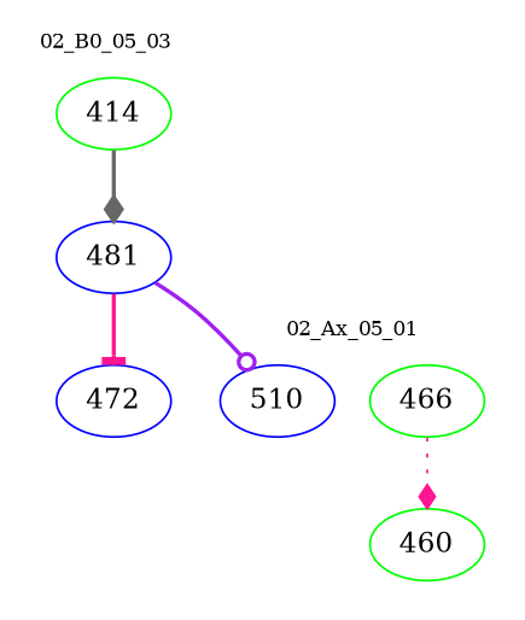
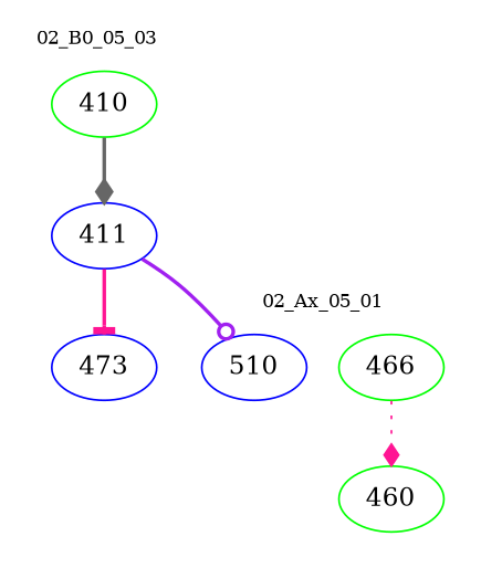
  digraph {
    node [color=green]
    edge [arrowhead=diamond color=deeppink style=bold]
    n1 [label=466]
    n2 [label=460]
    n3 [color=blue label=510]
-   n4 [label=414]
-   n5 [color=blue label=481]
-   n6 [color=blue label=472]
+   n4 [label=410]
+   n5 [color=blue label=411]
+   n6 [color=blue label=473]
    subgraph cluster_1 {
      color=white
      fontsize=10
      label="02_Ax_05_01"
      n1
      n2
      n3
    }
    subgraph cluster_2 {
      color=white
      fontsize=10
      label="02_B0_05_03"
      n4
      n5
      n6
    }
    n1 -> n2 [style=dotted]
    n4 -> n5 [color=gray40]
    n5 -> n3 [arrowhead=odot color=purple]
    n5 -> n6 [arrowhead=tee]
  }
